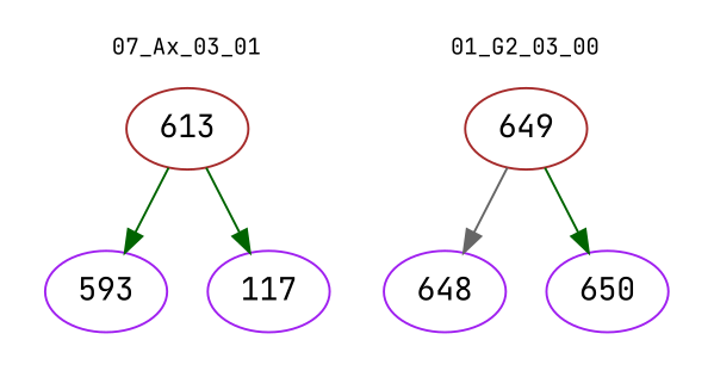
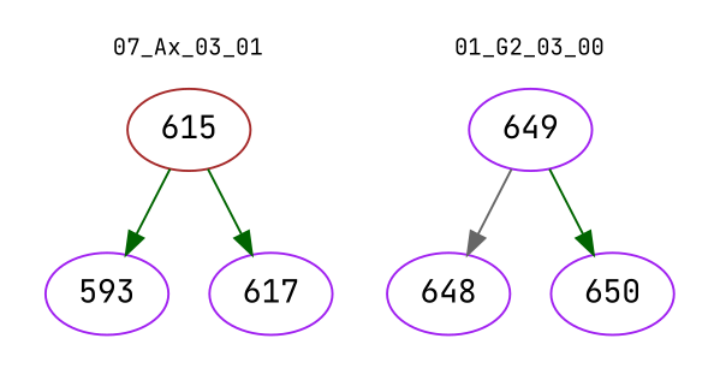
  digraph {
    fontname="JetBrains Mono"
    node [color=purple fontname="JetBrains Mono"]
    edge [color=darkgreen fontname="JetBrains Mono"]
-   n1 [color=brown label=613]
+   n1 [color=brown label=615]
    n2 [label=593]
-   n3 [label=117]
-   n4 [color=brown label=649]
+   n3 [label=617]
+   n4 [label=649]
    n5 [label=648]
    n6 [label=650]
    subgraph cluster_1 {
      color=white
      fontsize=10
      label="07_Ax_03_01"
      n1
      n2
      n3
    }
    subgraph cluster_2 {
      color=white
      fontsize=10
      label="01_G2_03_00"
      n4
      n5
      n6
    }
    n1 -> n2
    n1 -> n3
    n4 -> n5 [color=gray40]
    n4 -> n6
  }
